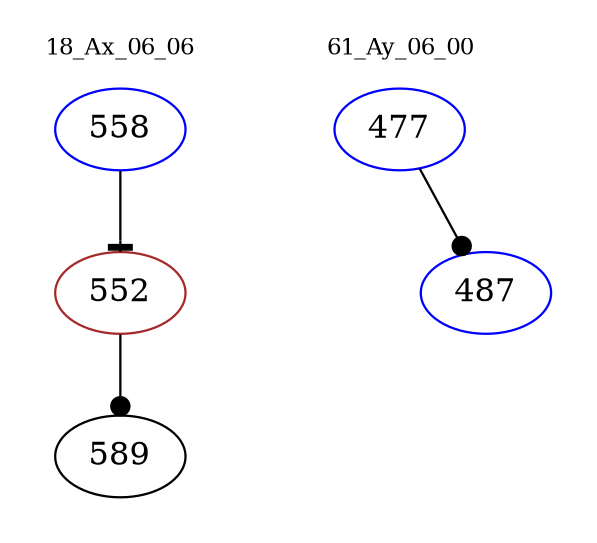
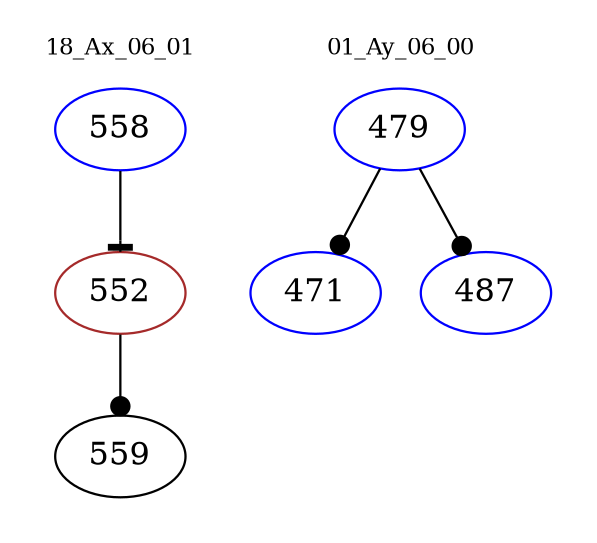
  digraph {
    node [color=blue]
    edge [arrowhead=dot color=black]
    n1 [color=brown label=552]
-   n2 [color=black label=589]
+   n2 [color=black label=559]
    n3 [label=558]
-   n4 [label=477]
+   n4 [label=479]
+   n5 [label=471]
    n6 [label=487]
    subgraph cluster_1 {
      color=white
      fontsize=10
-     label="18_Ax_06_06"
+     label="18_Ax_06_01"
      n1
      n2
      n3
    }
    subgraph cluster_2 {
      color=white
      fontsize=10
-     label="61_Ay_06_00"
+     label="01_Ay_06_00"
      n4
+     n5
      n6
    }
    n1 -> n2
    n3 -> n1 [arrowhead=tee]
+   n4 -> n5
    n4 -> n6
  }
